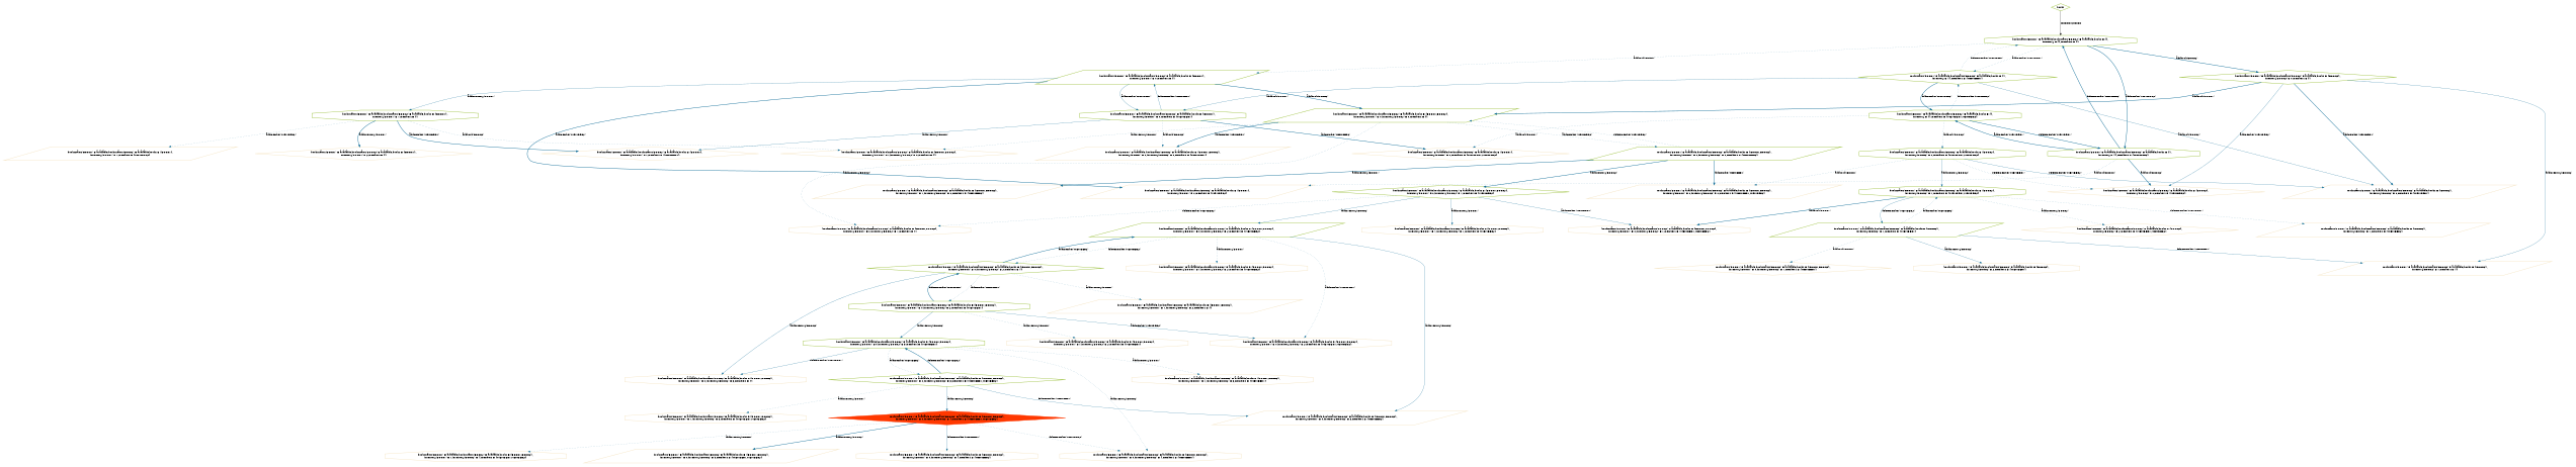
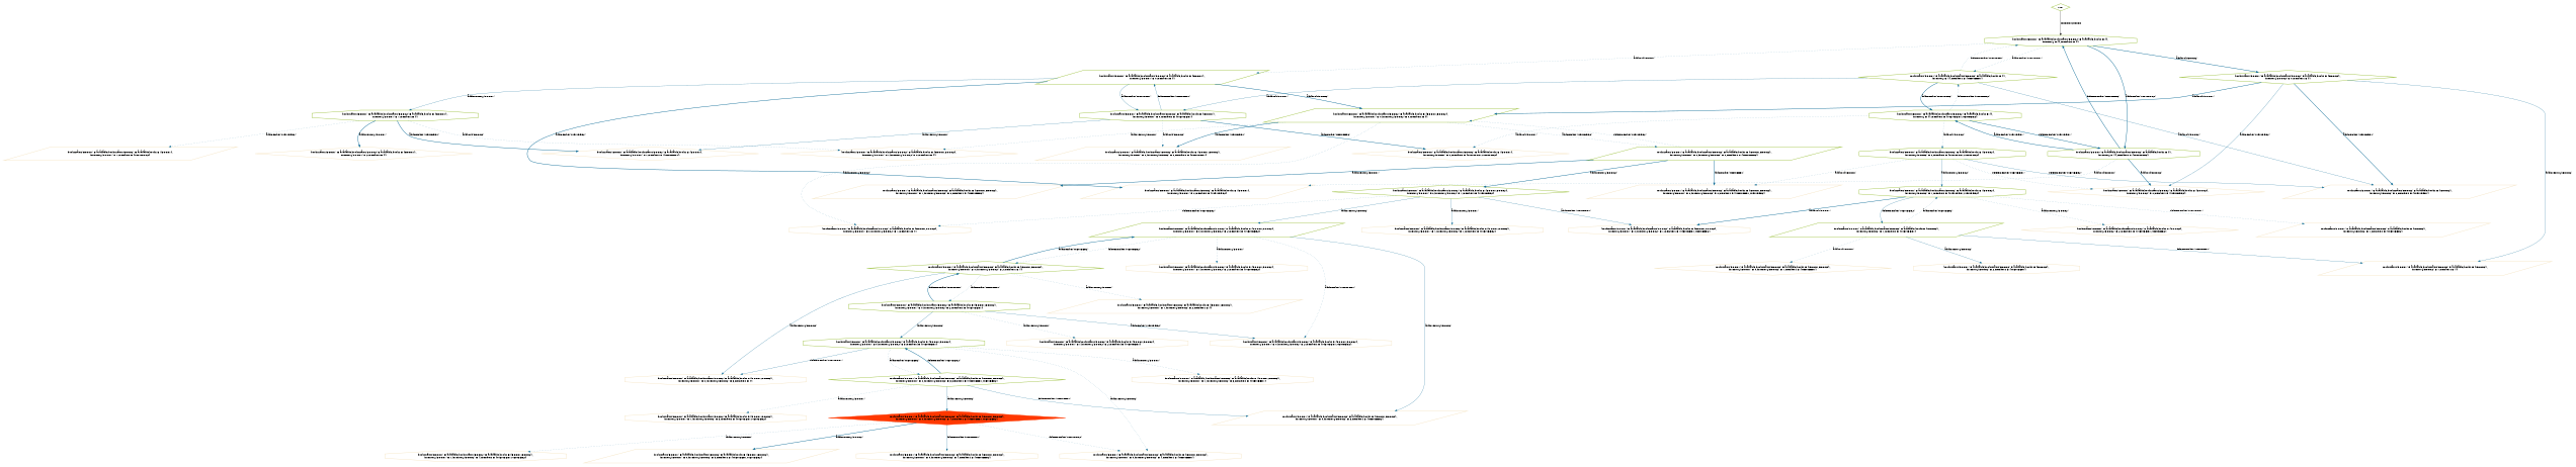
  digraph {
    nodesep=1.5
    ranksep=1.5
    node [color="#F4E3C1" fontsize=12 penwidth=2 shape=octagon]
    edge [color="#006391" fontsize=12 style=dotted]
-   n1 [color="#99BF38" label=books shape=diamond]
+   n1 [color="#99BF38" label=root shape=diamond]
    n2 [color="#99BF38" label="book_status(BOOK1) = available,book_status(BOOK2) = available,books = \{\},\ninventory = \{\},members = \{\}"]
    n3 [color="#99BF38" label="book_status(BOOK1) = available,book_status(BOOK2) = available,books = \{BOOK1\},\ninventory(BOOK1) = 0,members = \{\}" shape=parallelogram]
    n4 [color="#99BF38" label="book_status(BOOK1) = available,book_status(BOOK2) = available,books = \{BOOK2\},\ninventory(BOOK2) = 0,members = \{\}" shape=diamond]
    n5 [color="#99BF38" label="book_status(BOOK1) = available,book_status(BOOK2) = available,books = \{\},\ninventory = \{\},members = \{MEMBER1\}" shape=diamond]
    n6 [color="#99BF38" label="book_status(BOOK1) = available,book_status(BOOK2) = available,books = \{\},\ninventory = \{\},members = \{MEMBER2\}"]
    n7 [color="#99BF38" label="book_status(BOOK1) = available,book_status(BOOK2) = available,books = \{BOOK1,BOOK2\},\ninventory(BOOK1) = 0,inventory(BOOK2) = 0,members = \{\}" shape=parallelogram]
    n8 [color="#99BF38" label="book_status(BOOK1) = available,book_status(BOOK2) = available,books = \{BOOK1\},\ninventory(BOOK1) = 1,members = \{\}"]
    n9 [color="#99BF38" label="book_status(BOOK1) = available,book_status(BOOK2) = available,books = \{BOOK1\},\ninventory(BOOK1) = 0,members = \{MEMBER1\}"]
    n10 [label="book_status(BOOK1) = available,book_status(BOOK2) = available,books = \{BOOK1\},\ninventory(BOOK1) = 0,members = \{MEMBER2\}" shape=parallelogram]
    n11 [label="book_status(BOOK1) = available,book_status(BOOK2) = available,books = \{BOOK2\},\ninventory(BOOK2) = 1,members = \{\}" shape=parallelogram]
    n12 [label="book_status(BOOK1) = available,book_status(BOOK2) = available,books = \{BOOK2\},\ninventory(BOOK2) = 0,members = \{MEMBER1\}" shape=parallelogram]
    n13 [label="book_status(BOOK1) = available,book_status(BOOK2) = available,books = \{BOOK2\},\ninventory(BOOK2) = 0,members = \{MEMBER2\}" shape=diamond]
    n14 [color="#99BF38" label="book_status(BOOK1) = available,book_status(BOOK2) = available,books = \{\},\ninventory = \{\},members = \{MEMBER1,MEMBER2\}"]
    n15 [label="book_status(BOOK1) = available,book_status(BOOK2) = available,books = \{BOOK1,BOOK2\},\ninventory(BOOK1) = 1,inventory(BOOK2) = 0,members = \{\}" shape=diamond]
    n16 [label="book_status(BOOK1) = available,book_status(BOOK2) = available,books = \{BOOK1,BOOK2\},\ninventory(BOOK1) = 0,inventory(BOOK2) = 1,members = \{\}"]
    n17 [label="book_status(BOOK1) = available,book_status(BOOK2) = available,books = \{BOOK1,BOOK2\},\ninventory(BOOK1) = 0,inventory(BOOK2) = 0,members = \{MEMBER1\}" shape=parallelogram]
    n18 [color="#99BF38" label="book_status(BOOK1) = available,book_status(BOOK2) = available,books = \{BOOK1,BOOK2\},\ninventory(BOOK1) = 0,inventory(BOOK2) = 0,members = \{MEMBER2\}" shape=parallelogram]
    n19 [label="book_status(BOOK1) = available,book_status(BOOK2) = available,books = \{BOOK1\},\ninventory(BOOK1) = 2,members = \{\}" shape=diamond]
    n20 [label="book_status(BOOK1) = available,book_status(BOOK2) = available,books = \{BOOK1\},\ninventory(BOOK1) = 1,members = \{MEMBER1\}" shape=diamond]
    n21 [label="book_status(BOOK1) = available,book_status(BOOK2) = available,books = \{BOOK1\},\ninventory(BOOK1) = 1,members = \{MEMBER2\}" shape=parallelogram]
    n22 [label="book_status(BOOK1) = available,book_status(BOOK2) = available,books = \{BOOK1\},\ninventory(BOOK1) = 0,members = \{MEMBER1,MEMBER2\}" shape=diamond]
    n23 [color="#99BF38" label="book_status(BOOK1) = available,book_status(BOOK2) = available,books = \{BOOK2\},\ninventory(BOOK2) = 0,members = \{MEMBER1,MEMBER2\}"]
    n24 [label="book_status(BOOK1) = available,book_status(BOOK2) = available,books = \{BOOK1,BOOK2\},\ninventory(BOOK1) = 0,inventory(BOOK2) = 0,members = \{MEMBER1,MEMBER2\}" shape=parallelogram]
    n25 [label="book_status(BOOK1) = available,book_status(BOOK2) = available,books = \{BOOK1,BOOK2\},\ninventory(BOOK1) = 1,inventory(BOOK2) = 0,members = \{MEMBER2\}" shape=parallelogram]
    n26 [color="#99BF38" label="book_status(BOOK1) = available,book_status(BOOK2) = available,books = \{BOOK1,BOOK2\},\ninventory(BOOK1) = 0,inventory(BOOK2) = 1,members = \{MEMBER2\}" shape=diamond]
    n27 [color="#99BF38" label="book_status(BOOK1) = available,book_status(BOOK2) = available,books = \{BOOK2\},\ninventory(BOOK2) = 1,members = \{MEMBER1,MEMBER2\}"]
    n28 [label="book_status(BOOK1) = available,book_status(BOOK2) = available,books = \{BOOK1,BOOK2\},\ninventory(BOOK1) = 0,inventory(BOOK2) = 1,members = \{MEMBER1,MEMBER2\}"]
    n29 [label="book_status(BOOK1) = available,book_status(BOOK2) = available,books = \{BOOK2\},\ninventory(BOOK2) = 2,members = \{MEMBER1,MEMBER2\}" shape=diamond]
    n30 [label="book_status(BOOK1) = available,book_status(BOOK2) = available,books = \{BOOK2\},\ninventory(BOOK2) = 1,members = \{MEMBER2\}" shape=parallelogram]
    n31 [color="#99BF38" label="book_status(BOOK1) = available,book_status(BOOK2) = available,books = \{BOOK2\},\ninventory(BOOK2) = 1,members = \{MEMBER1\}" shape=parallelogram]
    n32 [label="book_status(BOOK1) = available,book_status(BOOK2) = available,books = \{BOOK1,BOOK2\},\ninventory(BOOK1) = 0,inventory(BOOK2) = 1,members = \{MEMBER1\}" shape=diamond]
    n33 [label="book_status(BOOK1) = available,book_status(BOOK2) = available,books = \{BOOK2\},\ninventory(BOOK2) = 2,members = \{MEMBER1\}"]
    n34 [label="book_status(BOOK1) = available,book_status(BOOK2) = available,books = \{BOOK1,BOOK2\},\ninventory(BOOK1) = 1,inventory(BOOK2) = 1,members = \{MEMBER2\}"]
    n35 [color="#99BF38" label="book_status(BOOK1) = available,book_status(BOOK2) = available,books = \{BOOK1,BOOK2\},\ninventory(BOOK1) = 0,inventory(BOOK2) = 2,members = \{MEMBER2\}" shape=parallelogram]
    n36 [label="book_status(BOOK1) = available,book_status(BOOK2) = available,books = \{BOOK1,BOOK2\},\ninventory(BOOK1) = 1,inventory(BOOK2) = 2,members = \{MEMBER2\}"]
    n37 [label="book_status(BOOK1) = available,book_status(BOOK2) = available,books = \{BOOK1,BOOK2\},\ninventory(BOOK1) = 0,inventory(BOOK2) = 3,members = \{MEMBER2\}" shape=parallelogram]
    n38 [label="book_status(BOOK1) = available,book_status(BOOK2) = available,books = \{BOOK1,BOOK2\},\ninventory(BOOK1) = 0,inventory(BOOK2) = 2,members = \{MEMBER1,MEMBER2\}"]
    n39 [color="#99BF38" label="book_status(BOOK1) = available,book_status(BOOK2) = available,books = \{BOOK1,BOOK2\},\ninventory(BOOK1) = 0,inventory(BOOK2) = 2,members = \{\}" shape=diamond]
    n40 [label="book_status(BOOK1) = available,book_status(BOOK2) = available,books = \{BOOK1,BOOK2\},\ninventory(BOOK1) = 1,inventory(BOOK2) = 2,members = \{\}" shape=parallelogram]
    n41 [label="book_status(BOOK1) = available,book_status(BOOK2) = available,books = \{BOOK1,BOOK2\},\ninventory(BOOK1) = 0,inventory(BOOK2) = 3,members = \{\}"]
    n42 [color="#99BF38" label="book_status(BOOK1) = available,book_status(BOOK2) = available,books = \{BOOK1,BOOK2\},\ninventory(BOOK1) = 0,inventory(BOOK2) = 2,members = \{MEMBER1\}"]
    n43 [label="book_status(BOOK1) = available,book_status(BOOK2) = available,books = \{BOOK1,BOOK2\},\ninventory(BOOK1) = 1,inventory(BOOK2) = 2,members = \{MEMBER1\}"]
    n44 [color="#99BF38" label="book_status(BOOK1) = available,book_status(BOOK2) = available,books = \{BOOK1,BOOK2\},\ninventory(BOOK1) = 0,inventory(BOOK2) = 3,members = \{MEMBER1\}"]
    n45 [label="book_status(BOOK1) = available,book_status(BOOK2) = available,books = \{BOOK1,BOOK2\},\ninventory(BOOK1) = 1,inventory(BOOK2) = 3,members = \{MEMBER1\}"]
    n46 [label="book_status(BOOK1) = available,book_status(BOOK2) = available,books = \{BOOK1,BOOK2\},\ninventory(BOOK1) = 0,inventory(BOOK2) = 4,members = \{MEMBER1\}"]
    n47 [color="#99BF38" label="book_status(BOOK1) = available,book_status(BOOK2) = available,books = \{BOOK1,BOOK2\},\ninventory(BOOK1) = 0,inventory(BOOK2) = 3,members = \{MEMBER1,MEMBER2\}" shape=diamond]
    n48 [label="book_status(BOOK1) = available,book_status(BOOK2) = available,books = \{BOOK1,BOOK2\},\ninventory(BOOK1) = 1,inventory(BOOK2) = 3,members = \{MEMBER1,MEMBER2\}"]
    n49 [color="#FF3800" label="book_status(BOOK1) = available,book_status(BOOK2) = available,books = \{BOOK1,BOOK2\},\ninventory(BOOK1) = 0,inventory(BOOK2) = 4,members = \{MEMBER1,MEMBER2\}" shape=diamond style=filled]
    n50 [label="book_status(BOOK1) = available,book_status(BOOK2) = available,books = \{BOOK1,BOOK2\},\ninventory(BOOK1) = 1,inventory(BOOK2) = 4,members = \{MEMBER1,MEMBER2\}"]
    n51 [label="book_status(BOOK1) = available,book_status(BOOK2) = available,books = \{BOOK1,BOOK2\},\ninventory(BOOK1) = 0,inventory(BOOK2) = 5,members = \{MEMBER1,MEMBER2\}" shape=parallelogram]
    n52 [label="book_status(BOOK1) = available,book_status(BOOK2) = available,books = \{BOOK1,BOOK2\},\ninventory(BOOK1) = 0,inventory(BOOK2) = 4,members = \{MEMBER2\}"]
    n1 -> n2 [color=black label=INITIALISATION style=solid]
    n2 -> n3 [label="addbook(BOOK1)"]
    n2 -> n4 [label="addbook(BOOK2)" style=bold]
    n2 -> n5 [label="addmember(MEMBER1)"]
    n2 -> n6 [label="addmember(MEMBER2)" style=bold]
    n3 -> n7 [label="addbook(BOOK2)" style=bold]
    n3 -> n8 [label="addinventory(BOOK1)" style=solid]
    n3 -> n9 [label="addmember(MEMBER1)" style=solid]
    n3 -> n10 [label="addmember(MEMBER2)" style=bold]
    n4 -> n7 [label="addbook(BOOK1)" style=bold]
    n4 -> n11 [label="addinventory(BOOK2)" style=solid]
    n4 -> n12 [label="addmember(MEMBER1)" style=bold]
    n4 -> n13 [label="addmember(MEMBER2)" style=solid]
    n5 -> n2 [label="deletemember(MEMBER1)"]
    n5 -> n9 [label="addbook(BOOK1)" style=solid]
    n5 -> n12 [label="addbook(BOOK2)" style=solid]
    n5 -> n14 [label="addmember(MEMBER2)" style=bold]
    n6 -> n2 [label="deletemember(MEMBER2)" style=bold]
    n6 -> n10 [label="addbook(BOOK1)"]
    n6 -> n13 [label="addbook(BOOK2)" style=bold]
    n6 -> n14 [label="addmember(MEMBER1)" style=bold]
    n7 -> n15 [label="addinventory(BOOK1)"]
    n7 -> n16 [label="addinventory(BOOK2)"]
    n7 -> n17 [label="addmember(MEMBER1)" style=bold]
    n7 -> n18 [label="addmember(MEMBER2)"]
    n8 -> n15 [label="addbook(BOOK2)"]
    n8 -> n19 [label="addinventory(BOOK1)" style=bold]
    n8 -> n20 [label="addmember(MEMBER1)" style=bold]
    n8 -> n21 [label="addmember(MEMBER2)"]
    n9 -> n3 [label="deletemember(MEMBER1)" style=solid]
    n9 -> n17 [label="addbook(BOOK2)"]
    n9 -> n20 [label="addinventory(BOOK1)" style=solid]
    n9 -> n22 [label="addmember(MEMBER2)" style=bold]
    n14 -> n5 [label="deletemember(MEMBER2)"]
    n14 -> n6 [label="deletemember(MEMBER1)" style=bold]
    n14 -> n22 [label="addbook(BOOK1)"]
    n14 -> n23 [label="addbook(BOOK2)"]
    n18 -> n7 [label="deletemember(MEMBER2)"]
    n18 -> n24 [label="addmember(MEMBER1)" style=bold]
    n18 -> n25 [label="addinventory(BOOK1)" style=bold]
    n18 -> n26 [label="addinventory(BOOK2)" style=bold]
    n23 -> n12 [label="deletemember(MEMBER2)" style=solid]
    n23 -> n13 [label="deletemember(MEMBER1)"]
    n23 -> n24 [label="addbook(BOOK1)"]
    n23 -> n27 [label="addinventory(BOOK2)" style=solid]
    n26 -> n16 [label="deletemember(MEMBER2)"]
    n26 -> n28 [label="addmember(MEMBER1)" style=solid]
    n26 -> n34 [label="addinventory(BOOK1)" style=solid]
    n26 -> n35 [label="addinventory(BOOK2)" style=solid]
    n27 -> n28 [label="addbook(BOOK1)" style=bold]
    n27 -> n29 [label="addinventory(BOOK2)"]
    n27 -> n30 [label="deletemember(MEMBER1)"]
    n27 -> n31 [label="deletemember(MEMBER2)" style=solid]
    n31 -> n11 [label="deletemember(MEMBER1)" style=solid]
    n31 -> n27 [label="addmember(MEMBER2)"]
    n31 -> n32 [label="addbook(BOOK1)"]
    n31 -> n33 [label="addinventory(BOOK2)" style=solid]
    n35 -> n36 [label="addinventory(BOOK1)"]
    n35 -> n37 [label="addinventory(BOOK2)" style=solid]
    n35 -> n38 [label="addmember(MEMBER1)"]
    n35 -> n39 [label="deletemember(MEMBER2)"]
    n39 -> n35 [label="addmember(MEMBER2)" style=bold]
    n39 -> n40 [label="addinventory(BOOK1)"]
    n39 -> n41 [label="addinventory(BOOK2)" style=solid]
    n39 -> n42 [label="addmember(MEMBER1)"]
    n42 -> n38 [label="addmember(MEMBER2)" style=solid]
    n42 -> n39 [label="deletemember(MEMBER1)" style=bold]
    n42 -> n43 [label="addinventory(BOOK1)"]
    n42 -> n44 [label="addinventory(BOOK2)" style=solid]
    n44 -> n41 [label="deletemember(MEMBER1)" style=solid]
    n44 -> n45 [label="addinventory(BOOK1)"]
    n44 -> n46 [label="addinventory(BOOK2)"]
    n44 -> n47 [label="addmember(MEMBER2)"]
    n47 -> n37 [label="deletemember(MEMBER1)" style=solid]
    n47 -> n44 [label="deletemember(MEMBER2)" style=bold]
    n47 -> n48 [label="addinventory(BOOK1)"]
    n47 -> n49 [label="addinventory(BOOK2)" style=solid]
    n49 -> n46 [label="deletemember(MEMBER2)"]
    n49 -> n50 [label="addinventory(BOOK1)"]
    n49 -> n51 [label="addinventory(BOOK2)" style=bold]
    n49 -> n52 [label="deletemember(MEMBER1)" style=solid]
  }
